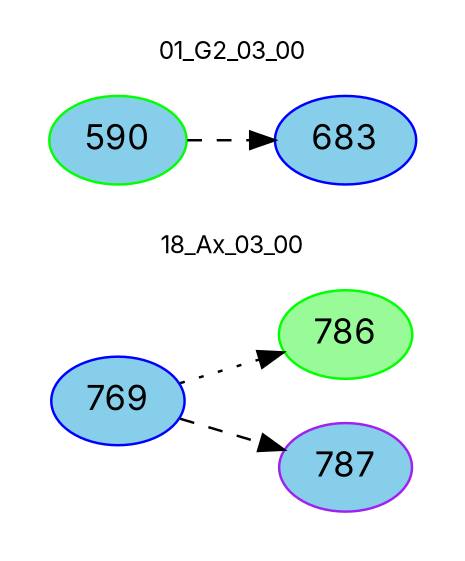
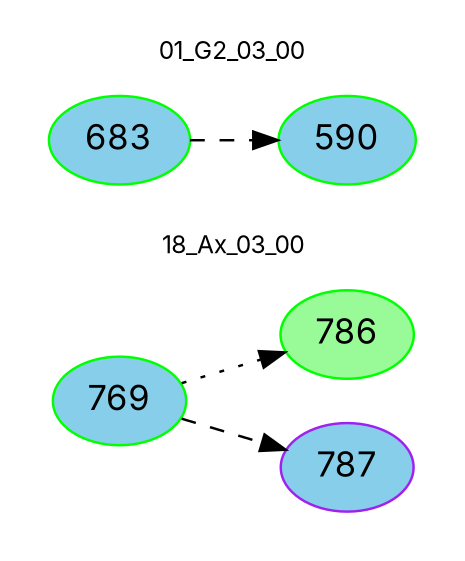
  digraph {
    fontname=Inter
    rankdir=LR
    node [color=blue fillcolor=skyblue fontname=Inter style=filled]
    edge [color=black fontname=Inter style=dashed]
-   n1 [label=769]
+   n1 [color=green label=769]
    n2 [color=purple label=787]
    n3 [color=green fillcolor=palegreen label=786]
-   n4 [label=683]
+   n4 [color=green label=683]
    n5 [color=green label=590]
    subgraph cluster_1 {
      color=white
      fontsize=10
      label="18_Ax_03_00"
      n1
      n2
      n3
    }
    subgraph cluster_2 {
      color=white
      fontsize=10
      label="01_G2_03_00"
      n4
      n5
    }
    n1 -> n2
    n1 -> n3 [style=dotted]
-   n5 -> n4
+   n4 -> n5
  }
